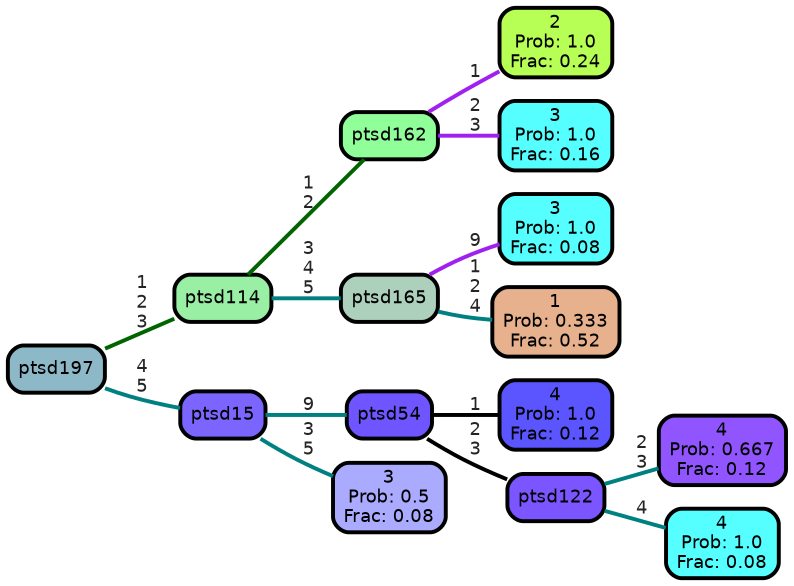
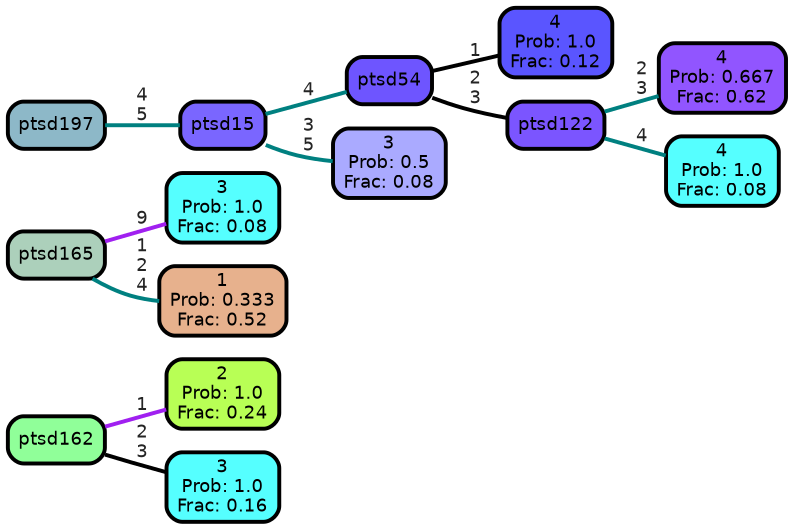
  graph {
    rankdir=LR
    ranksep="0 equally"
    splines=straight
    node [color=black fillcolor="#55ffff" fontcolor=black fontname=helvetica penwidth=3 shape=box style="filled, rounded"]
    edge [color=teal fontcolor=grey14 fontname=helvetica fontweight=bold penwidth=3]
    n1 [fillcolor="#b8ff55" label="2\nProb: 1.0\nFrac: 0.24"]
    n2 [fillcolor="#90ff99" label=ptsd162]
    n3 [label="3\nProb: 1.0\nFrac: 0.16"]
-   n4 [fillcolor="#99efa4" label=ptsd114]
    n5 [fillcolor="#acd0bb" label=ptsd165]
    n6 [label="3\nProb: 1.0\nFrac: 0.08"]
    n7 [fillcolor="#e7b18d" label="1\nProb: 0.333\nFrac: 0.52"]
    n8 [fillcolor="#8db8c8" label=ptsd197]
    n9 [fillcolor="#7a66ff" label=ptsd15]
    n10 [fillcolor="#6e55ff" label=ptsd54]
    n11 [fillcolor="#aaaaff" label="3\nProb: 0.5\nFrac: 0.08"]
    n12 [fillcolor="#5a55ff" label="4\nProb: 1.0\nFrac: 0.12"]
    n13 [fillcolor="#7b55ff" label=ptsd122]
-   n14 [fillcolor="#9155ff" label="4\nProb: 0.667\nFrac: 0.12"]
+   n14 [fillcolor="#9155ff" label="4\nProb: 0.667\nFrac: 0.62"]
    n15 [label="4\nProb: 1.0\nFrac: 0.08"]
    subgraph sub_1 {
      rank=same
    }
    n2 -- n1 [color=purple label=" 1"]
-   n2 -- n3 [color=purple label=" 2\n 3"]
-   n4 -- n2 [color=darkgreen label=" 1\n 2"]
-   n4 -- n5 [label=" 3\n 4\n 5"]
+   n2 -- n3 [color=black label=" 2\n 3"]
    n5 -- n6 [color=purple label=" 9"]
    n5 -- n7 [label=" 1\n 2\n 4"]
-   n8 -- n4 [color=darkgreen label=" 1\n 2\n 3"]
    n8 -- n9 [label=" 4\n 5"]
-   n9 -- n10 [label=" 9"]
+   n9 -- n10 [label=" 4"]
    n9 -- n11 [label=" 3\n 5"]
    n10 -- n12 [color=black label=" 1"]
    n10 -- n13 [color=black label=" 2\n 3"]
    n13 -- n14 [label=" 2\n 3"]
    n13 -- n15 [label=" 4"]
  }
